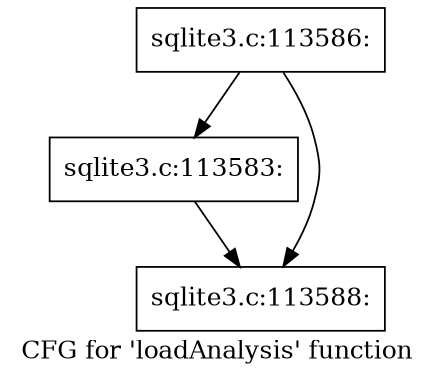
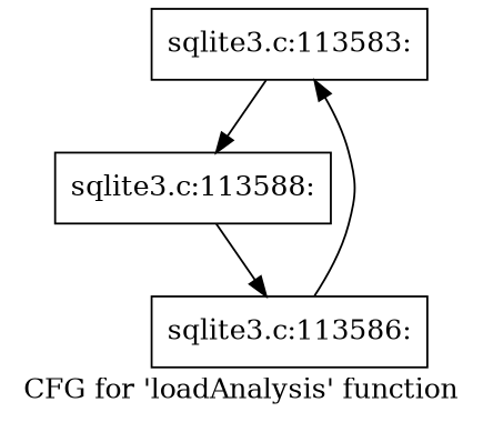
  digraph {
    label="CFG for 'loadAnalysis' function"
    node [shape=record]
    n1 [label="{sqlite3.c:113583:}"]
    n2 [label="{sqlite3.c:113588:}"]
    n3 [label="{sqlite3.c:113586:}"]
    n1 -> n2
    n3 -> n1
-   n3 -> n2
+   n2 -> n3
  }
